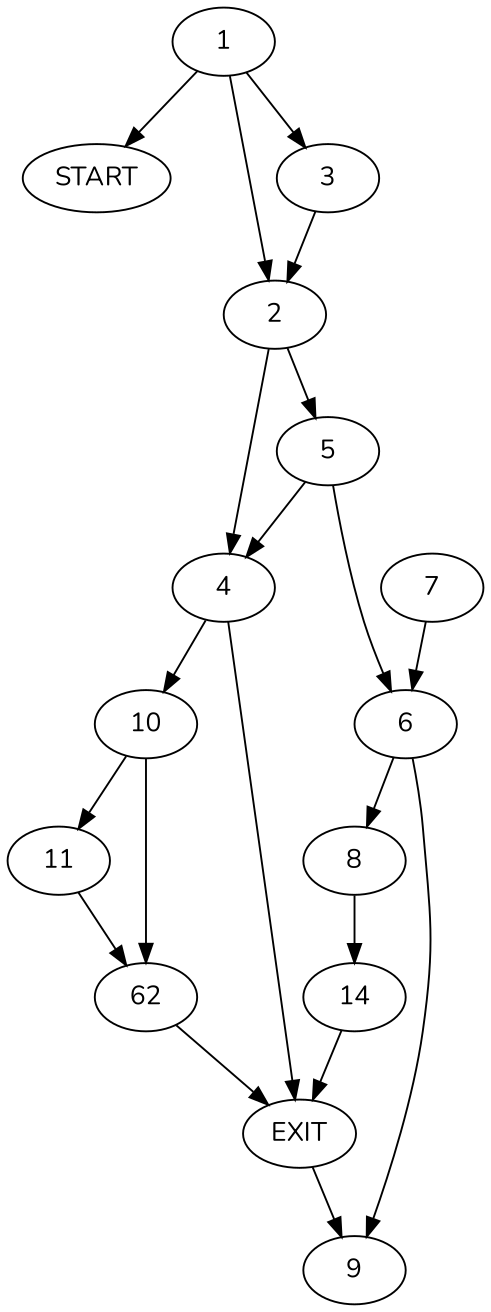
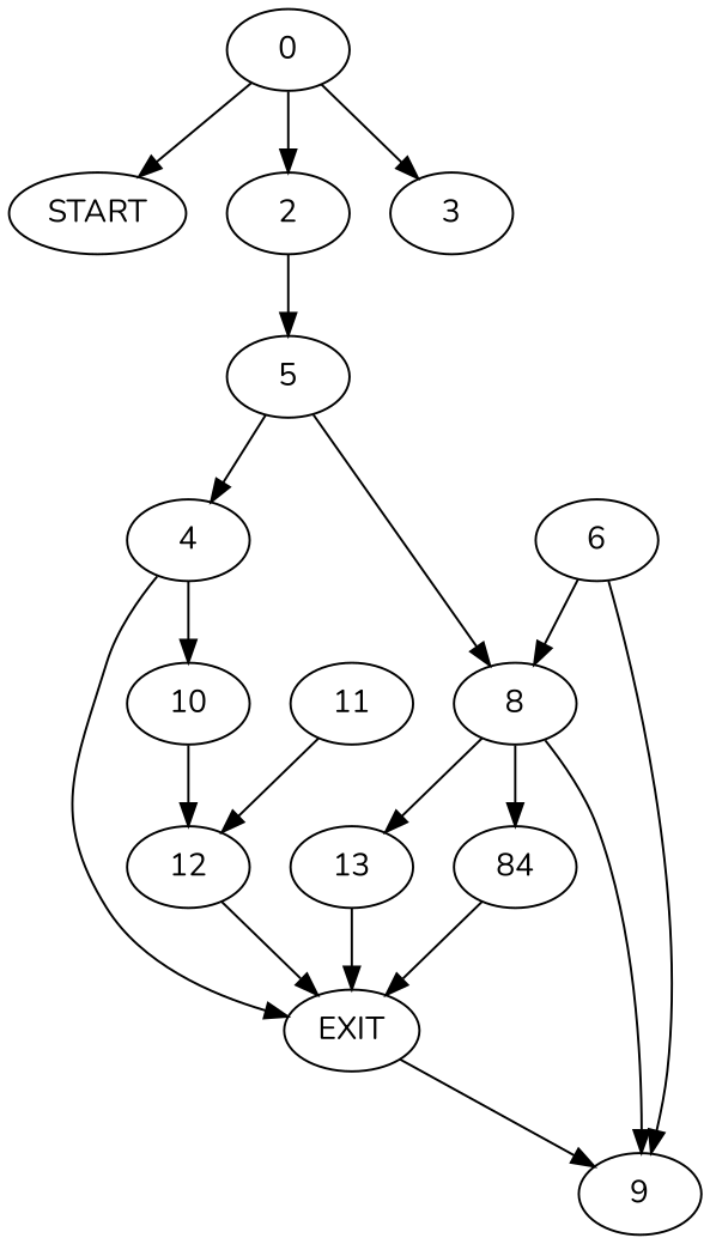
  digraph {
    fontname=Nunito
    node [fontname=Nunito]
    edge [fontname=Nunito]
    n1 [label=START]
-   1
+   1 [label=0]
    2
    3
    n5 [label=EXIT]
    9
    4
    5
    10
    6
    8
-   7
-   14
+   13
+   14 [label=84]
    11
-   12 [label=62]
+   12
    1 -> n1
    1 -> 2
    1 -> 3
-   2 -> 4
    2 -> 5
-   3 -> 2
    n5 -> 9
    4 -> n5
    4 -> 10
    5 -> 4
-   5 -> 6
-   10 -> 11
+   5 -> 8
    10 -> 12
    6 -> 9
    6 -> 8
+   8 -> 9
+   8 -> 13
    8 -> 14
-   7 -> 6
+   13 -> n5
    14 -> n5
    11 -> 12
    12 -> n5
  }
